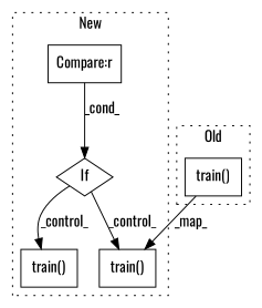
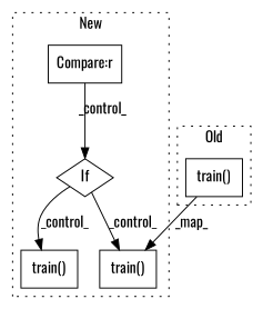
  digraph {
    fontname=Oswald
    node [a=75 l=22 shape=box fontname=Oswald]
    edge [fontname=Oswald]
    n1 [label="train()" s=13059]
    n2 [a=96 l=3 label=If s=12933 shape=diamond]
    n3 [a=40 l=25 label="Compare:r" s=12936]
    n4 [l=21 label="train()" s=12987]
    n5 [label="train()" s=12615]
    subgraph cluster_1 {
      label=New
      style=dotted
      n1
      n2
      n3
      n4
    }
    subgraph cluster_2 {
      label=Old
      style=dotted
      n5
    }
    n2 -> n1 [label=_control_]
    n2 -> n4 [label=_control_]
-   n3 -> n2 [label=_cond_]
+   n3 -> n2 [label=_control_]
    n5 -> n1 [label=_map_]
  }
